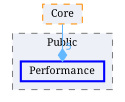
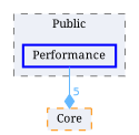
  digraph {
    compound=true
    fontname="Noto Serif"
    node [fillcolor="#edf0f7" fontname="Noto Serif" fontsize=10 shape=box]
    n1 [color=blue height=0.2 label=Performance style="filled,bold" width=0.4]
    n2 [color=darkorange height=0.2 label=Core style="filled,dashed" width=0.4]
    subgraph cluster_1 {
      bgcolor="#edf0f7"
      fontsize=10
      label=Public
      pencolor=grey50
      style="filled,dashed"
      n1
    }
-   n2 -> n1 [color=steelblue1 fontcolor=steelblue1 fontname="Noto Serif" fontsize=10 headlabel=5 labeldistance=1.5 labelfontname=Helvetica labelfontsize=10 arrowhead=diamond]
+   n1 -> n2 [color=steelblue1 fontcolor=steelblue1 fontname="Noto Serif" fontsize=10 headlabel=5 labeldistance=1.5 labelfontname=Helvetica labelfontsize=10 arrowhead=diamond]
  }
